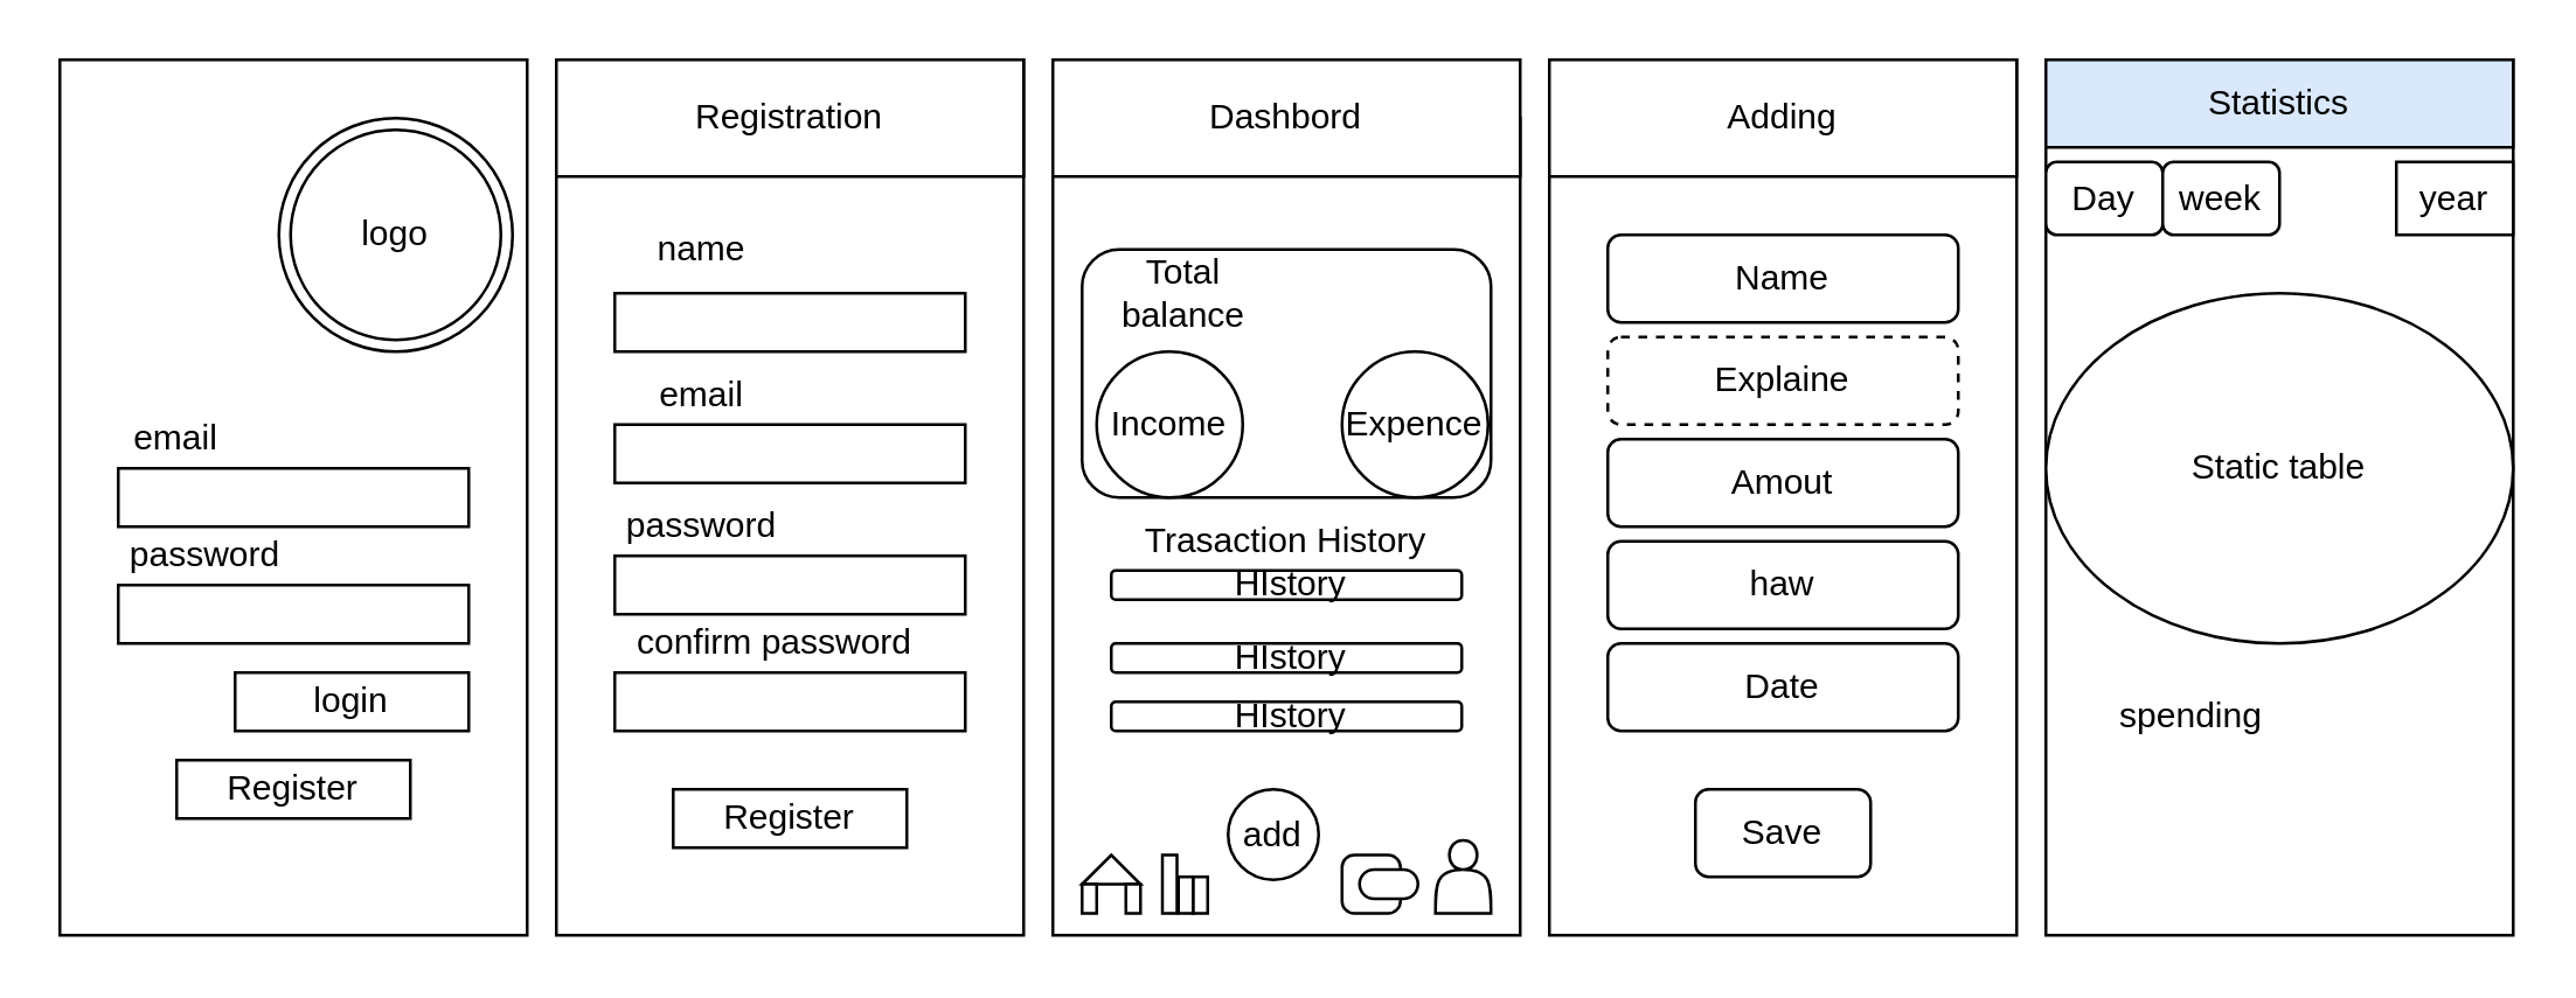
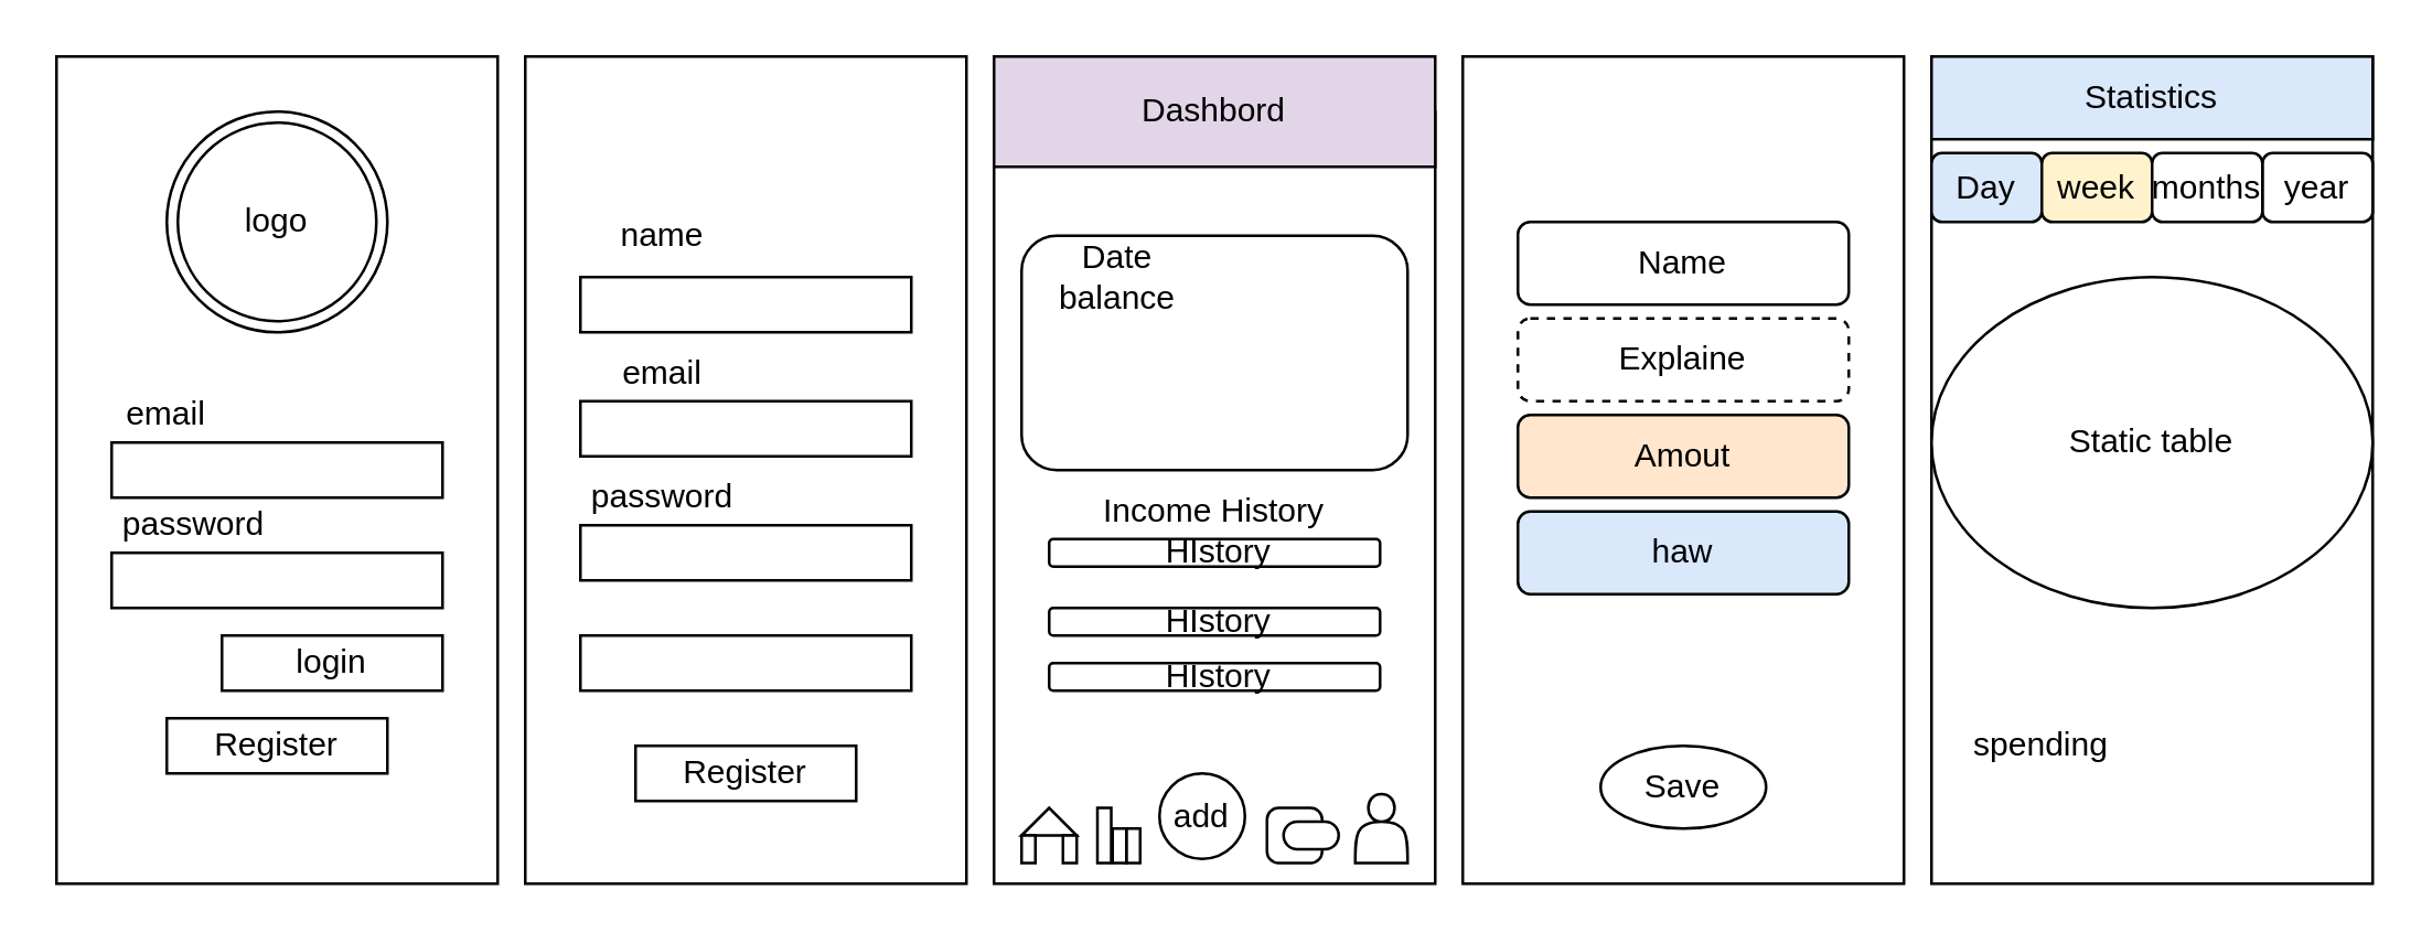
  <mxCell id="0" />
  <mxCell id="1" parent="0" />
  <mxCell id="2" value="" style="rounded=0;whiteSpace=wrap;html=1;" parent="1" vertex="1"><mxGeometry x="20" y="20" width="160" height="300" as="geometry" /></mxCell>
- <mxCell id="3" value="logo" style="ellipse;shape=doubleEllipse;whiteSpace=wrap;html=1;aspect=fixed;" parent="1" vertex="1"><mxGeometry x="95" y="40" width="80" height="80" as="geometry" /></mxCell>
+ <mxCell id="3" value="logo" style="ellipse;shape=doubleEllipse;whiteSpace=wrap;html=1;aspect=fixed;" parent="1" vertex="1"><mxGeometry x="60" y="40" width="80" height="80" as="geometry" /></mxCell>
  <mxCell id="4" value="email" style="text;html=1;strokeColor=none;fillColor=none;align=center;verticalAlign=middle;whiteSpace=wrap;rounded=0;" parent="1" vertex="1"><mxGeometry x="30" y="135" width="60" height="30" as="geometry" /></mxCell>
  <mxCell id="5" value="" style="verticalLabelPosition=bottom;verticalAlign=top;html=1;shape=mxgraph.basic.rect;fillColor2=none;strokeWidth=1;size=20;indent=5;" parent="1" vertex="1"><mxGeometry x="40" y="200" width="120" height="20" as="geometry" /></mxCell>
  <mxCell id="6" value="login" style="rounded=0;whiteSpace=wrap;html=1;" parent="1" vertex="1"><mxGeometry x="80" y="230" width="80" height="20" as="geometry" /></mxCell>
  <mxCell id="7" value="password" style="text;html=1;strokeColor=none;fillColor=none;align=center;verticalAlign=middle;whiteSpace=wrap;rounded=0;" parent="1" vertex="1"><mxGeometry x="40" y="180" width="60" height="20" as="geometry" /></mxCell>
  <mxCell id="8" value="Register" style="rounded=0;whiteSpace=wrap;html=1;" parent="1" vertex="1"><mxGeometry x="60" y="260" width="80" height="20" as="geometry" /></mxCell>
  <mxCell id="9" value="" style="rounded=0;whiteSpace=wrap;html=1;verticalAlign=middle;align=center;gradientColor=none;fillColor=default;glass=0;" parent="1" vertex="1"><mxGeometry x="190" y="20" width="160" height="300" as="geometry" /></mxCell>
- <mxCell id="10" value="Registration" style="rounded=0;whiteSpace=wrap;html=1;" parent="1" vertex="1"><mxGeometry x="190" y="20" width="160" height="40" as="geometry" /></mxCell>
  <mxCell id="11" value="name" style="text;html=1;strokeColor=none;fillColor=none;align=center;verticalAlign=middle;whiteSpace=wrap;rounded=0;" parent="1" vertex="1"><mxGeometry x="210" y="70" width="60" height="30" as="geometry" /></mxCell>
  <mxCell id="12" value="" style="verticalLabelPosition=bottom;verticalAlign=top;html=1;shape=mxgraph.basic.rect;fillColor2=none;strokeWidth=1;size=20;indent=5;" parent="1" vertex="1"><mxGeometry x="40" y="160" width="120" height="20" as="geometry" /></mxCell>
  <mxCell id="13" value="" style="verticalLabelPosition=bottom;verticalAlign=top;html=1;shape=mxgraph.basic.rect;fillColor2=none;strokeWidth=1;size=20;indent=5;" parent="1" vertex="1"><mxGeometry x="210" y="100" width="120" height="20" as="geometry" /></mxCell>
  <mxCell id="14" value="email" style="text;html=1;strokeColor=none;fillColor=none;align=center;verticalAlign=middle;whiteSpace=wrap;rounded=0;" parent="1" vertex="1"><mxGeometry x="210" y="125" width="60" height="20" as="geometry" /></mxCell>
  <mxCell id="15" value="" style="verticalLabelPosition=bottom;verticalAlign=top;html=1;shape=mxgraph.basic.rect;fillColor2=none;strokeWidth=1;size=20;indent=5;" parent="1" vertex="1"><mxGeometry x="210" y="145" width="120" height="20" as="geometry" /></mxCell>
  <mxCell id="16" value="password" style="text;html=1;strokeColor=none;fillColor=none;align=center;verticalAlign=middle;whiteSpace=wrap;rounded=0;" parent="1" vertex="1"><mxGeometry x="210" y="170" width="60" height="20" as="geometry" /></mxCell>
  <mxCell id="17" value="" style="verticalLabelPosition=bottom;verticalAlign=top;html=1;shape=mxgraph.basic.rect;fillColor2=none;strokeWidth=1;size=20;indent=5;" parent="1" vertex="1"><mxGeometry x="210" y="190" width="120" height="20" as="geometry" /></mxCell>
- <mxCell id="18" value="confirm password" style="text;html=1;strokeColor=none;fillColor=none;align=center;verticalAlign=middle;whiteSpace=wrap;rounded=0;" parent="1" vertex="1"><mxGeometry x="210" y="210" width="110" height="20" as="geometry" /></mxCell>
  <mxCell id="19" value="" style="verticalLabelPosition=bottom;verticalAlign=top;html=1;shape=mxgraph.basic.rect;fillColor2=none;strokeWidth=1;size=20;indent=5;" parent="1" vertex="1"><mxGeometry x="210" y="230" width="120" height="20" as="geometry" /></mxCell>
  <mxCell id="20" value="Register" style="rounded=0;whiteSpace=wrap;html=1;" parent="1" vertex="1"><mxGeometry x="230" y="270" width="80" height="20" as="geometry" /></mxCell>
  <mxCell id="21" value="" style="rounded=0;whiteSpace=wrap;html=1;verticalAlign=middle;align=center;gradientColor=none;fillColor=default;glass=0;" parent="1" vertex="1"><mxGeometry x="360" y="40" width="160" height="280" as="geometry" /></mxCell>
- <mxCell id="22" value="Dashbord" style="rounded=0;whiteSpace=wrap;html=1;" parent="1" vertex="1"><mxGeometry x="360" y="20" width="160" height="40" as="geometry" /></mxCell>
+ <mxCell id="22" value="Dashbord" style="rounded=0;whiteSpace=wrap;html=1;fillColor=#e1d5e7;" parent="1" vertex="1"><mxGeometry x="360" y="20" width="160" height="40" as="geometry" /></mxCell>
  <mxCell id="23" value="" style="rounded=1;whiteSpace=wrap;html=1;" parent="1" vertex="1"><mxGeometry x="370" y="85" width="140" height="85" as="geometry" /></mxCell>
- <mxCell id="24" value="Total balance" style="text;html=1;strokeColor=none;fillColor=none;align=center;verticalAlign=middle;whiteSpace=wrap;rounded=0;" parent="1" vertex="1"><mxGeometry x="375" y="85" width="60" height="30" as="geometry" /></mxCell>
- <mxCell id="25" value="Expence" style="ellipse;whiteSpace=wrap;html=1;aspect=fixed;" parent="1" vertex="1"><mxGeometry x="459" y="120" width="50" height="50" as="geometry" /></mxCell>
- <mxCell id="26" value="Income" style="ellipse;whiteSpace=wrap;html=1;aspect=fixed;" parent="1" vertex="1"><mxGeometry x="375" y="120" width="50" height="50" as="geometry" /></mxCell>
- <mxCell id="27" value="add" style="ellipse;whiteSpace=wrap;html=1;aspect=fixed;" parent="1" vertex="1"><mxGeometry x="420" y="270" width="31" height="31" as="geometry" /></mxCell>
+ <mxCell id="24" value="Date balance" style="text;html=1;strokeColor=none;fillColor=none;align=center;verticalAlign=middle;whiteSpace=wrap;rounded=0;" parent="1" vertex="1"><mxGeometry x="375" y="85" width="60" height="30" as="geometry" /></mxCell>
+ <mxCell id="27" value="add" style="ellipse;whiteSpace=wrap;html=1;aspect=fixed;" parent="1" vertex="1"><mxGeometry x="420" y="280" width="31" height="31" as="geometry" /></mxCell>
  <mxCell id="28" value="" style="rounded=0;whiteSpace=wrap;html=1;" parent="1" vertex="1"><mxGeometry x="530" y="20" width="160" height="300" as="geometry" /></mxCell>
- <mxCell id="29" value="Adding" style="rounded=0;whiteSpace=wrap;html=1;" parent="1" vertex="1"><mxGeometry x="530" y="20" width="160" height="40" as="geometry" /></mxCell>
  <mxCell id="30" value="Name" style="rounded=1;whiteSpace=wrap;html=1;" parent="1" vertex="1"><mxGeometry x="550" y="80" width="120" height="30" as="geometry" /></mxCell>
  <mxCell id="31" value="Explaine" style="rounded=1;whiteSpace=wrap;html=1;dashed=1;" parent="1" vertex="1"><mxGeometry x="550" y="115" width="120" height="30" as="geometry" /></mxCell>
- <mxCell id="32" value="Amout" style="rounded=1;whiteSpace=wrap;html=1;" parent="1" vertex="1"><mxGeometry x="550" y="150" width="120" height="30" as="geometry" /></mxCell>
- <mxCell id="33" value="haw" style="rounded=1;whiteSpace=wrap;html=1;" parent="1" vertex="1"><mxGeometry x="550" y="185" width="120" height="30" as="geometry" /></mxCell>
- <mxCell id="34" value="Trasaction History" style="text;html=1;strokeColor=none;fillColor=none;align=center;verticalAlign=middle;whiteSpace=wrap;rounded=0;" parent="1" vertex="1"><mxGeometry x="370" y="170" width="140" height="30" as="geometry" /></mxCell>
+ <mxCell id="32" value="Amout" style="rounded=1;whiteSpace=wrap;html=1;fillColor=#ffe6cc;" parent="1" vertex="1"><mxGeometry x="550" y="150" width="120" height="30" as="geometry" /></mxCell>
+ <mxCell id="33" value="haw" style="rounded=1;whiteSpace=wrap;html=1;fillColor=#dae8fc;" parent="1" vertex="1"><mxGeometry x="550" y="185" width="120" height="30" as="geometry" /></mxCell>
+ <mxCell id="34" value="Income History" style="text;html=1;strokeColor=none;fillColor=none;align=center;verticalAlign=middle;whiteSpace=wrap;rounded=0;" parent="1" vertex="1"><mxGeometry x="370" y="170" width="140" height="30" as="geometry" /></mxCell>
  <mxCell id="35" value="&amp;nbsp;HIstory" style="rounded=1;whiteSpace=wrap;html=1;" parent="1" vertex="1"><mxGeometry x="380" y="195" width="120" height="10" as="geometry" /></mxCell>
  <mxCell id="36" value="&amp;nbsp;HIstory" style="rounded=1;whiteSpace=wrap;html=1;" parent="1" vertex="1"><mxGeometry x="380" y="220" width="120" height="10" as="geometry" /></mxCell>
  <mxCell id="37" value="&amp;nbsp;HIstory" style="rounded=1;whiteSpace=wrap;html=1;" parent="1" vertex="1"><mxGeometry x="380" y="240" width="120" height="10" as="geometry" /></mxCell>
- <mxCell id="38" value="Date" style="rounded=1;whiteSpace=wrap;html=1;" parent="1" vertex="1"><mxGeometry x="550" y="220" width="120" height="30" as="geometry" /></mxCell>
- <mxCell id="39" value="Save" style="rounded=1;whiteSpace=wrap;html=1;" parent="1" vertex="1"><mxGeometry x="580" y="270" width="60" height="30" as="geometry" /></mxCell>
+ <mxCell id="39" value="Save" style="ellipse;whiteSpace=wrap;html=1;" parent="1" vertex="1"><mxGeometry x="580" y="270" width="60" height="30" as="geometry" /></mxCell>
  <mxCell id="40" value="" style="shape=actor;whiteSpace=wrap;html=1;" vertex="1" parent="1"><mxGeometry x="491" y="287.5" width="19" height="25" as="geometry" /></mxCell>
  <mxCell id="41" value="" style="rounded=1;whiteSpace=wrap;html=1;arcSize=21;" vertex="1" parent="1"><mxGeometry x="459" y="292.5" width="20" height="20" as="geometry" /></mxCell>
  <mxCell id="42" value="" style="rounded=1;whiteSpace=wrap;html=1;arcSize=50;" vertex="1" parent="1"><mxGeometry x="465" y="297.5" width="20" height="10" as="geometry" /></mxCell>
  <mxCell id="43" value="" style="triangle;whiteSpace=wrap;html=1;direction=north;" vertex="1" parent="1"><mxGeometry x="370" y="292.5" width="20" height="10" as="geometry" /></mxCell>
  <mxCell id="44" value="" style="verticalLabelPosition=bottom;verticalAlign=top;html=1;shape=mxgraph.basic.rect;fillColor2=none;strokeWidth=1;size=20;indent=5;direction=south;" vertex="1" parent="1"><mxGeometry x="370" y="302.5" width="5" height="10" as="geometry" /></mxCell>
  <mxCell id="45" value="" style="verticalLabelPosition=bottom;verticalAlign=top;html=1;shape=mxgraph.basic.rect;fillColor2=none;strokeWidth=1;size=20;indent=0;direction=south;" vertex="1" parent="1"><mxGeometry x="385" y="302.5" width="5" height="10" as="geometry" /></mxCell>
  <mxCell id="46" value="" style="rounded=0;whiteSpace=wrap;html=1;" vertex="1" parent="1"><mxGeometry x="397.5" y="292.5" width="5" height="20" as="geometry" /></mxCell>
  <mxCell id="47" value="" style="rounded=0;whiteSpace=wrap;html=1;" vertex="1" parent="1"><mxGeometry x="408" y="300" width="5" height="12.5" as="geometry" /></mxCell>
  <mxCell id="48" value="" style="rounded=0;whiteSpace=wrap;html=1;" vertex="1" parent="1"><mxGeometry x="403" y="300" width="5" height="12.5" as="geometry" /></mxCell>
  <mxCell id="49" value="" style="rounded=0;whiteSpace=wrap;html=1;" vertex="1" parent="1"><mxGeometry x="700" y="20" width="160" height="300" as="geometry" /></mxCell>
  <mxCell id="50" value="Statistics" style="rounded=0;whiteSpace=wrap;html=1;fillColor=#dae8fc;" vertex="1" parent="1"><mxGeometry x="700" y="20" width="160" height="30" as="geometry" /></mxCell>
- <mxCell id="51" value="Day" style="rounded=1;whiteSpace=wrap;html=1;" vertex="1" parent="1"><mxGeometry x="700" y="55" width="40" height="25" as="geometry" /></mxCell>
- <mxCell id="52" value="week" style="rounded=1;whiteSpace=wrap;html=1;" vertex="1" parent="1"><mxGeometry x="740" y="55" width="40" height="25" as="geometry" /></mxCell>
- <mxCell id="53" value="year" style="whiteSpace=wrap;html=1;rounded=0;" vertex="1" parent="1"><mxGeometry x="820" y="55" width="40" height="25" as="geometry" /></mxCell>
+ <mxCell id="51" value="Day" style="rounded=1;whiteSpace=wrap;html=1;fillColor=#dae8fc;" vertex="1" parent="1"><mxGeometry x="700" y="55" width="40" height="25" as="geometry" /></mxCell>
+ <mxCell id="52" value="week" style="rounded=1;whiteSpace=wrap;html=1;fillColor=#fff2cc;" vertex="1" parent="1"><mxGeometry x="740" y="55" width="40" height="25" as="geometry" /></mxCell>
+ <mxCell id="53" value="year" style="rounded=1;whiteSpace=wrap;html=1;" vertex="1" parent="1"><mxGeometry x="820" y="55" width="40" height="25" as="geometry" /></mxCell>
+ <mxCell id="54" value="months" style="rounded=1;whiteSpace=wrap;html=1;" vertex="1" parent="1"><mxGeometry x="780" y="55" width="40" height="25" as="geometry" /></mxCell>
  <mxCell id="55" value="Static table" style="ellipse;whiteSpace=wrap;html=1;" vertex="1" parent="1"><mxGeometry x="700" y="100" width="160" height="120" as="geometry" /></mxCell>
- <mxCell id="56" value="spending" style="text;html=1;strokeColor=none;fillColor=none;align=center;verticalAlign=middle;whiteSpace=wrap;rounded=0;" vertex="1" parent="1"><mxGeometry x="720" y="230" width="60" height="30" as="geometry" /></mxCell>
+ <mxCell id="56" value="spending" style="text;html=1;strokeColor=none;fillColor=none;align=center;verticalAlign=middle;whiteSpace=wrap;rounded=0;" vertex="1" parent="1"><mxGeometry x="710" y="255" width="60" height="30" as="geometry" /></mxCell>
